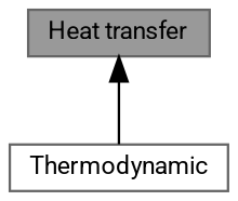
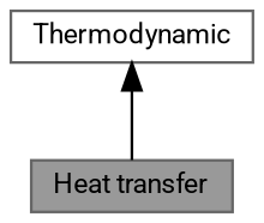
  digraph {
    rankdir=TB
    fontname=Roboto
    node [fontname=Roboto fontsize=10 shape=box style=filled]
    n1 [color=gray40 fillcolor=grey60 fontcolor=black height=0.2 label="Heat transfer" width=0.4]
    n2 [color=grey40 fillcolor=white height=0.2 label=Thermodynamic width=0.4]
-   n1 -> n2 [dir=back fontname=Roboto fontsize=10 labelfontname=Helvetica labelfontsize=10 shape=plaintext style=solid]
+   n2 -> n1 [dir=back fontname=Roboto fontsize=10 labelfontname=Helvetica labelfontsize=10 shape=plaintext style=solid]
  }
